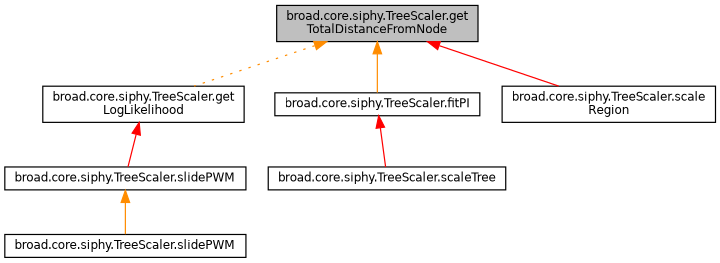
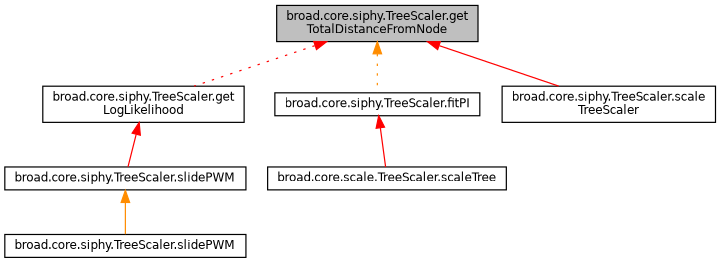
  digraph {
    rankdir=TB
    node [color=black fillcolor=white fontname=Helvetica fontsize=10 shape=record style=filled]
    edge [color=darkorange dir=back fontname=Helvetica fontsize=10 labelfontname=Helvetica labelfontsize=10 style=solid]
    n1 [fillcolor=grey75 fontcolor=black height=0.2 label="broad.core.siphy.TreeScaler.get\lTotalDistanceFromNode" width=0.4]
    n2 [height=0.2 label="broad.core.siphy.TreeScaler.get\lLogLikelihood" width=0.4]
    n3 [height=0.2 label="broad.core.siphy.TreeScaler.fitPI" width=0.4]
-   n4 [height=0.2 label="broad.core.siphy.TreeScaler.scale\lRegion" width=0.4]
+   n4 [height=0.2 label="broad.core.siphy.TreeScaler.scale\lTreeScaler" width=0.4]
    n5 [height=0.2 label="broad.core.siphy.TreeScaler.slidePWM" width=0.4]
-   n6 [height=0.2 label="broad.core.siphy.TreeScaler.scaleTree" width=0.4]
+   n6 [height=0.2 label="broad.core.scale.TreeScaler.scaleTree" width=0.4]
    n7 [height=0.2 label="broad.core.siphy.TreeScaler.slidePWM" width=0.4]
-   n1 -> n2 [style=dotted]
-   n1 -> n3
+   n1 -> n2 [color=red style=dotted]
+   n1 -> n3 [style=dotted]
    n1 -> n4 [color=red]
    n2 -> n5 [color=red]
    n3 -> n6 [color=red]
    n5 -> n7
  }
